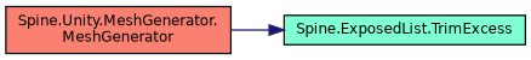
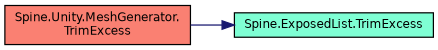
  digraph {
    rankdir=LR
    node [color=black fontname=Helvetica fontsize=10 shape=record style=filled]
-   n1 [fillcolor=salmon fontcolor=black height=0.2 label="Spine.Unity.MeshGenerator.\lMeshGenerator" width=0.4]
+   n1 [fillcolor=salmon fontcolor=black height=0.2 label="Spine.Unity.MeshGenerator.\lTrimExcess" width=0.4]
    n2 [fillcolor=aquamarine height=0.2 label="Spine.ExposedList.TrimExcess" width=0.4]
    n1 -> n2 [color=midnightblue fontname=Helvetica fontsize=10 labelfontname=Helvetica labelfontsize=10 style=solid]
  }
